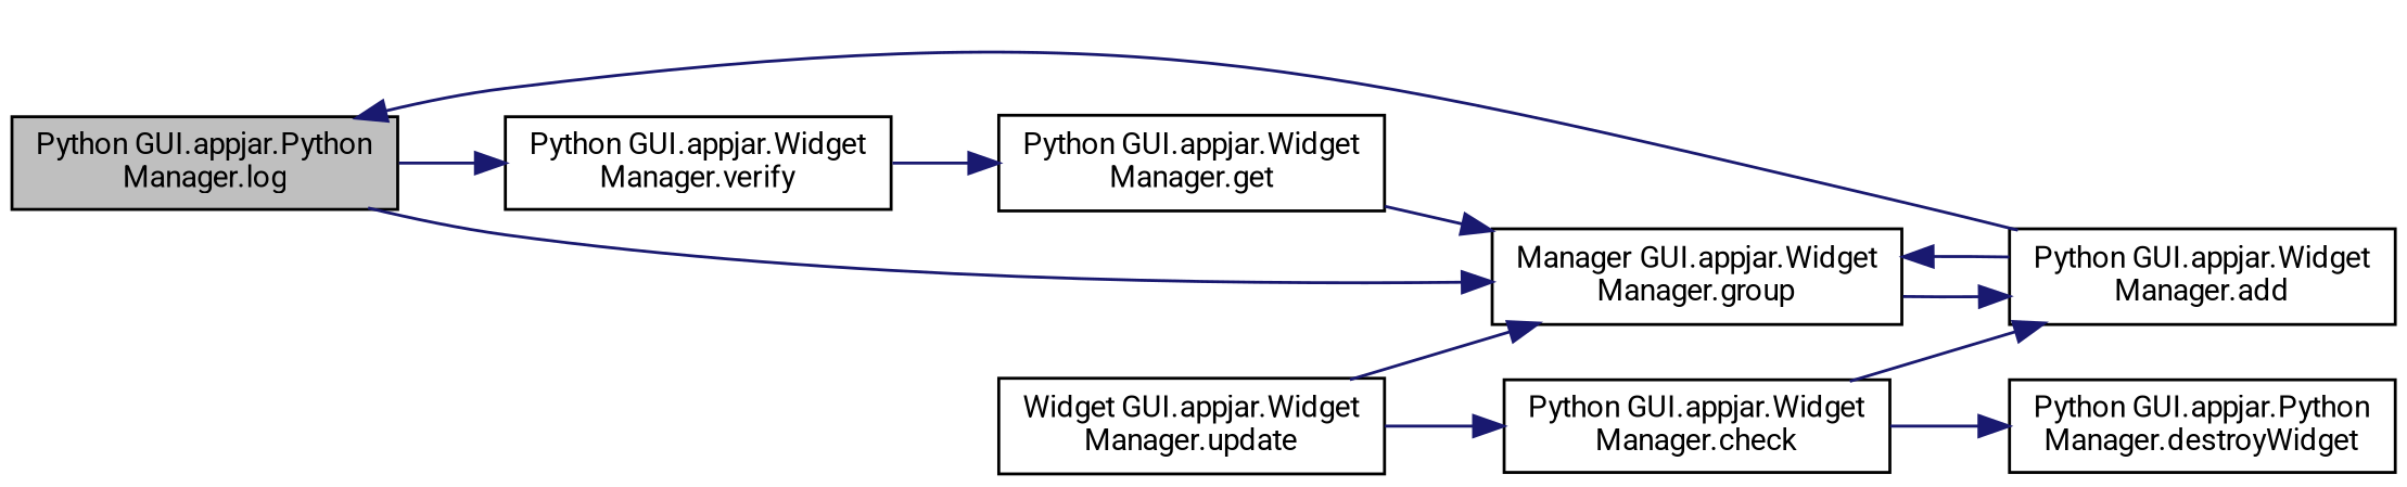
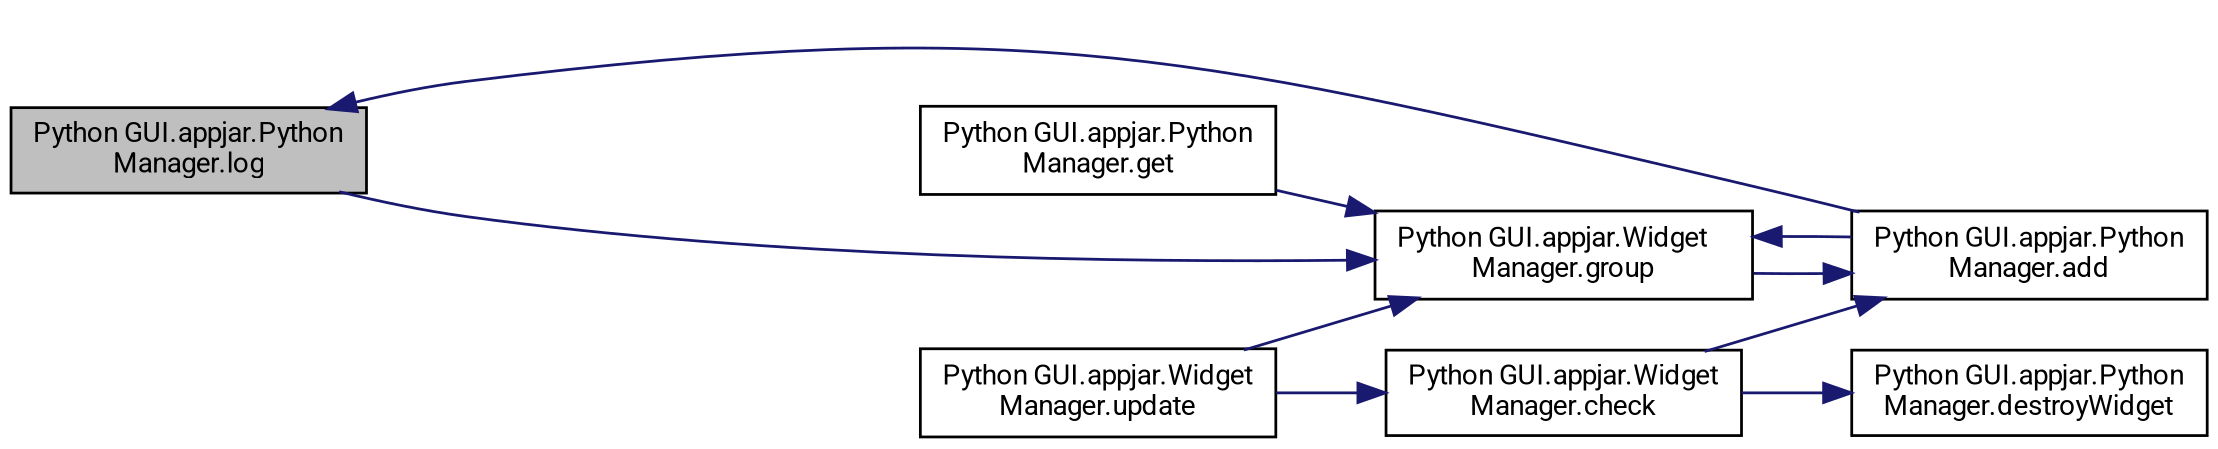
  digraph {
    fontname=Roboto
    rankdir=LR
    node [color=black fillcolor=white fontname=Roboto fontsize=10 shape=record style=filled]
    edge [color=midnightblue fontname=Roboto fontsize=10 labelfontname=Helvetica labelfontsize=10 style=solid]
    n1 [fillcolor=grey75 fontcolor=black height=0.2 label="Python GUI.appjar.Python\lManager.log" width=0.4]
-   n2 [height=0.2 label="Manager GUI.appjar.Widget\lManager.group" width=0.4]
-   n3 [height=0.2 label="Python GUI.appjar.Widget\lManager.verify" width=0.4]
-   n4 [height=0.2 label="Python GUI.appjar.Widget\lManager.add" width=0.4]
-   n5 [height=0.2 label="Python GUI.appjar.Widget\lManager.get" width=0.4]
-   n6 [height=0.2 label="Widget GUI.appjar.Widget\lManager.update" width=0.4]
+   n2 [height=0.2 label="Python GUI.appjar.Widget\lManager.group" width=0.4]
+   n4 [height=0.2 label="Python GUI.appjar.Python\lManager.add" width=0.4]
+   n5 [height=0.2 label="Python GUI.appjar.Python\lManager.get" width=0.4]
+   n6 [height=0.2 label="Python GUI.appjar.Widget\lManager.update" width=0.4]
    n7 [height=0.2 label="Python GUI.appjar.Widget\lManager.check" width=0.4]
    n8 [height=0.2 label="Python GUI.appjar.Python\lManager.destroyWidget" width=0.4]
    n1 -> n2
-   n1 -> n3
    n2 -> n4
-   n3 -> n5
    n4 -> n1
    n4 -> n2
    n5 -> n2
    n6 -> n2
    n6 -> n7
    n7 -> n4
    n7 -> n8
  }
